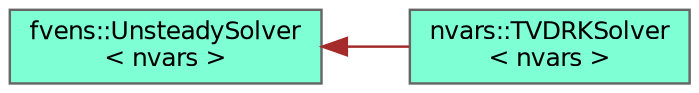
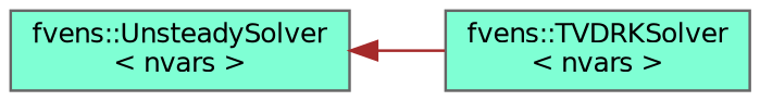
  digraph {
    rankdir=LR
    node [color=gray40 fillcolor=aquamarine fontname=Helvetica fontsize=10 shape=box style=filled]
    n1 [fontcolor=black height=0.2 label="fvens::UnsteadySolver\l\< nvars \>" width=0.4]
-   n2 [height=0.2 label="nvars::TVDRKSolver\l\< nvars \>" width=0.4]
+   n2 [height=0.2 label="fvens::TVDRKSolver\l\< nvars \>" width=0.4]
    n1 -> n2 [color=brown dir=back fontname=Helvetica fontsize=10 labelfontname=Helvetica labelfontsize=10 style=solid]
  }
